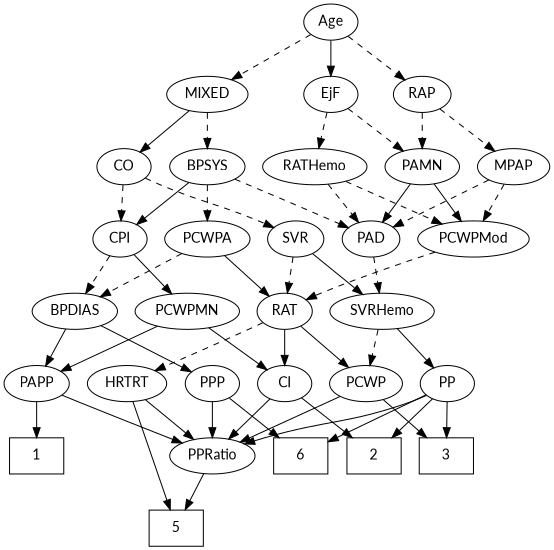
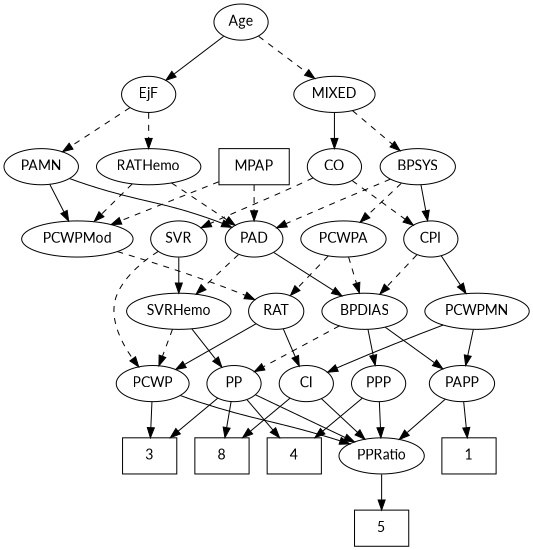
  strict digraph {
    fontname=Lato
    node [fontname=Lato]
    edge [fontname=Lato style=solid]
    1 [height=0.5 shape=box width=0.75]
-   2 [height=0.5 shape=box width=0.75]
+   2 [height=0.5 shape=box width=0.75 label=8]
    3 [height=0.5 shape=box width=0.75]
-   4 [height=0.5 shape=box width=0.75 label=6]
+   4 [height=0.5 shape=box width=0.75]
    5 [height=0.5 shape=box width=0.75]
    Age [height=0.5 width=0.75]
    EjF [height=0.5 width=0.75]
-   RAP [height=0.5 width=0.77632]
    MIXED [height=0.5 width=1.1193]
    PAMN [height=0.5 width=1.011]
    RATHemo [height=0.5 width=1.3721]
-   MPAP [height=0.5 width=0.97491]
+   MPAP [height=0.5 width=0.97491 shape=box]
    BPSYS [height=0.5 width=1.0471]
    CO [height=0.5 width=0.75]
    PAD [height=0.5 width=0.79437]
    PCWPMod [height=0.5 width=1.4443]
    CPI [height=0.5 width=0.75]
    PCWPA [height=0.5 width=1.1555]
    SVR [height=0.5 width=0.77632]
    SVRHemo [height=0.5 width=1.3902]
    BPDIAS [height=0.5 width=1.1735]
    RAT [height=0.5 width=0.75827]
    PCWPMN [height=0.5 width=1.3902]
    PCWP [height=0.5 width=0.97491]
    PP [height=0.5 width=0.75]
    PAPP [height=0.5 width=0.88464]
    PPP [height=0.5 width=0.75]
    CI [height=0.5 width=0.75]
-   HRTRT [height=0.5 width=1.1013]
    PPRatio [height=0.5 width=1.1013]
    Age -> EjF
-   Age -> RAP [style=dashed]
    Age -> MIXED [style=dashed]
    EjF -> PAMN [style=dashed]
    EjF -> RATHemo [style=dashed]
-   RAP -> PAMN [style=dashed]
-   RAP -> MPAP [style=dashed]
    MIXED -> BPSYS [style=dashed]
    MIXED -> CO
    PAMN -> PAD
    PAMN -> PCWPMod
    RATHemo -> PAD [style=dashed]
    RATHemo -> PCWPMod [style=dashed]
    MPAP -> PAD [style=dashed]
    MPAP -> PCWPMod [style=dashed]
    BPSYS -> PAD [style=dashed]
    BPSYS -> CPI
    BPSYS -> PCWPA [style=dashed]
    CO -> CPI [style=dashed]
    CO -> SVR [style=dashed]
    PAD -> SVRHemo [style=dashed]
+   PAD -> BPDIAS
    PCWPMod -> RAT [style=dashed]
    CPI -> BPDIAS [style=dashed]
    CPI -> PCWPMN
    PCWPA -> BPDIAS [style=dashed]
-   PCWPA -> RAT
+   PCWPA -> RAT [style=dashed]
    SVR -> SVRHemo
-   SVR -> RAT [style=dashed]
+   SVR -> PCWP [style=dashed]
    SVRHemo -> PCWP [style=dashed]
    SVRHemo -> PP
+   BPDIAS -> PP [style=dashed]
    BPDIAS -> PAPP
    BPDIAS -> PPP
    RAT -> PCWP
    RAT -> CI
-   RAT -> HRTRT [style=dashed]
    PCWPMN -> PAPP
    PCWPMN -> CI
    PCWP -> 3
    PCWP -> PPRatio
    PP -> 2
    PP -> 3
    PP -> 4
    PP -> PPRatio
    PAPP -> 1
    PAPP -> PPRatio
    PPP -> 4
    PPP -> PPRatio
    CI -> 2
    CI -> PPRatio
-   HRTRT -> 5
-   HRTRT -> PPRatio
    PPRatio -> 5
  }
